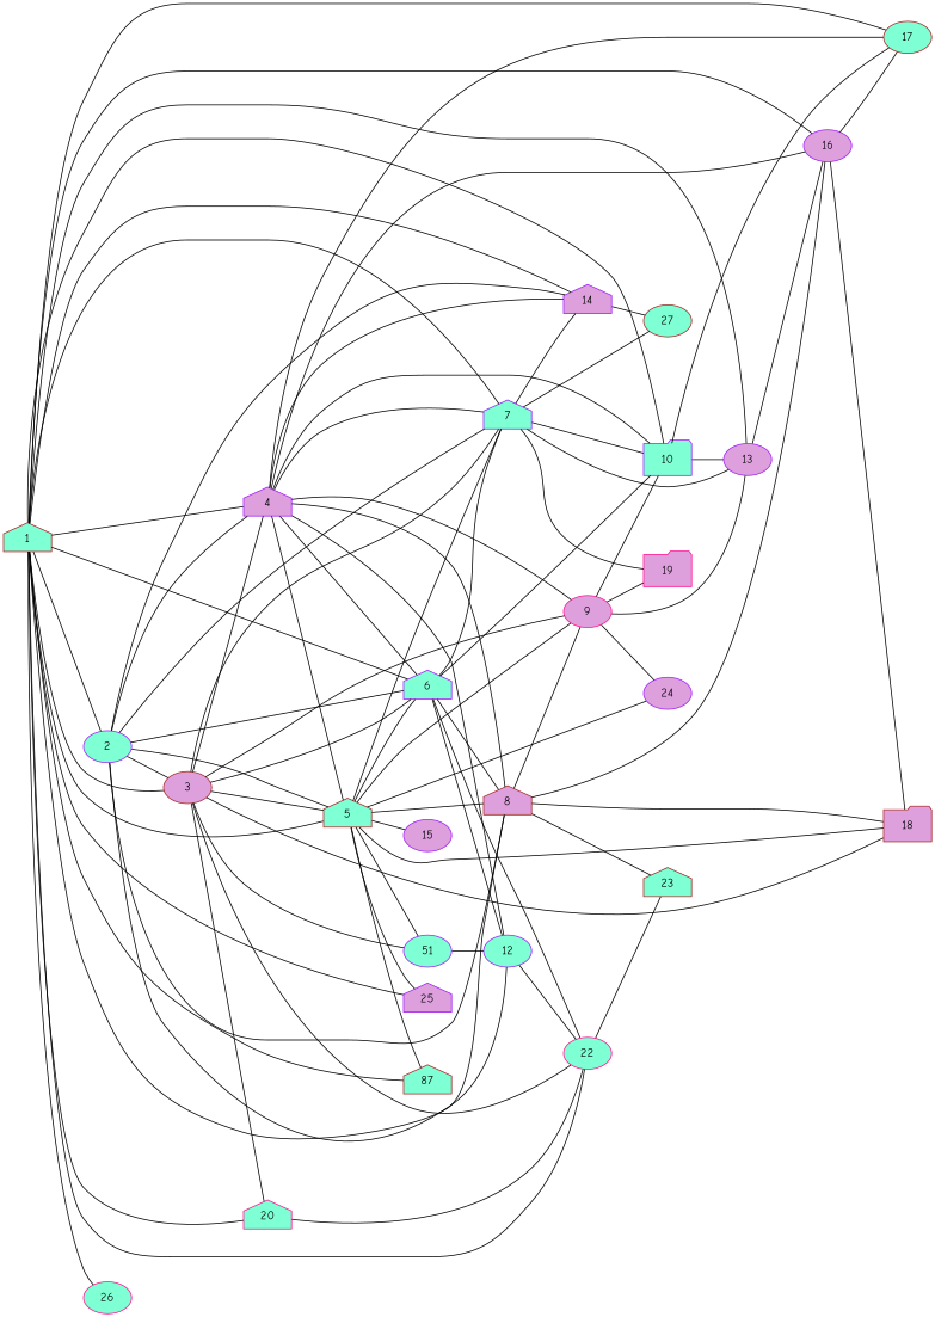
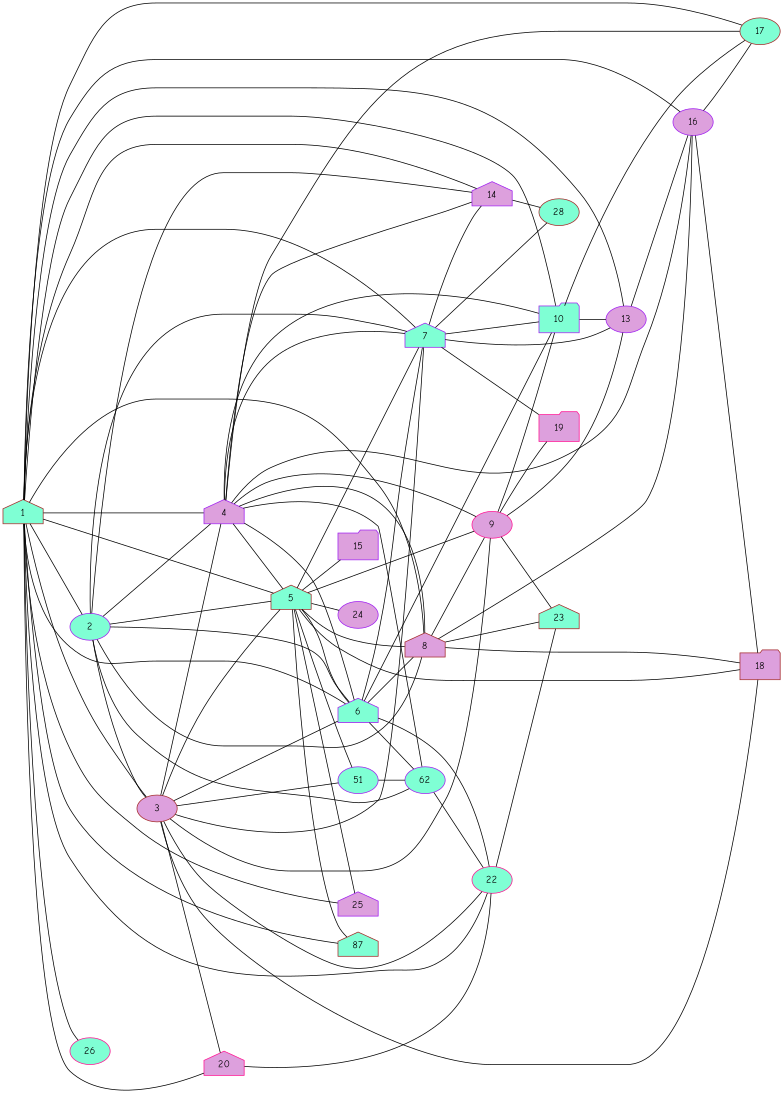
  graph {
    fontname="Comic Neue"
    rankdir=LR
    node [color=purple fillcolor=aquamarine fontname="Comic Neue" shape=ellipse style=filled]
    edge [fontname="Comic Neue" weight=1.0]
    1 [color=brown shape=house]
    2
    3 [color=brown fillcolor=plum]
    4 [fillcolor=plum shape=house]
    5 [color=brown shape=house]
    6 [shape=house]
    7 [shape=house]
    8 [color=brown fillcolor=plum shape=house]
    10 [shape=folder]
    13 [fillcolor=plum]
    14 [fillcolor=plum shape=house]
    16 [fillcolor=plum]
    17 [color=brown]
-   20 [color=deeppink shape=house]
+   20 [color=deeppink fillcolor=plum shape=house]
    22 [color=deeppink]
    25 [fillcolor=plum shape=house]
    26 [color=deeppink]
    n18 [color=brown label=87 shape=house]
-   12
+   12 [label=62]
    9 [color=deeppink fillcolor=plum]
    n21 [label=51]
    18 [color=brown fillcolor=plum shape=folder]
-   15 [fillcolor=plum]
+   15 [fillcolor=plum shape=folder]
    24 [fillcolor=plum]
    19 [color=deeppink fillcolor=plum shape=folder]
-   28 [color=brown label=27]
+   28 [color=brown]
    23 [color=brown shape=house]
    1 -- 2 [weight=2.0]
    1 -- 3 [weight=4.0]
    1 -- 4 [weight=4.0]
    1 -- 5 [weight=2.0]
    1 -- 6 [weight=2.0]
    1 -- 7 [weight=2.0]
    1 -- 8
    1 -- 10 [weight=2.0]
    1 -- 13
    1 -- 14
    1 -- 16 [weight=5.0]
    1 -- 17
    1 -- 20
    1 -- 22
    1 -- 25
    1 -- 26
    1 -- n18
    2 -- 3 [weight=2.0]
    2 -- 4 [weight=2.0]
    2 -- 5
    2 -- 6
    2 -- 7 [weight=2.0]
    2 -- 8 [weight=7.0]
    2 -- 14
    2 -- 12
    3 -- 4 [weight=4.0]
    3 -- 5 [weight=3.0]
    3 -- 6 [weight=3.0]
    3 -- 7 [weight=2.0]
    3 -- 20
    3 -- 22
    3 -- 9 [weight=2.0]
    3 -- n21 [weight=2.0]
    3 -- 18
    4 -- 5 [weight=2.0]
    4 -- 6 [weight=2.0]
    4 -- 7 [weight=2.0]
    4 -- 8
    4 -- 10 [weight=3.0]
    4 -- 14
    4 -- 16
    4 -- 17 [weight=2.0]
    4 -- 12
    4 -- 9
    5 -- 6
    5 -- 7
    5 -- 8
    5 -- 25
    5 -- n18
    5 -- 9
    5 -- n21
    5 -- 18
    5 -- 15
    5 -- 24
    6 -- 7 [weight=2.0]
    6 -- 8
    6 -- 10 [weight=6.0]
    6 -- 22
    6 -- 12
    7 -- 10
    7 -- 13
    7 -- 14
    7 -- 19
    7 -- 28
    8 -- 16
    8 -- 9 [weight=2.0]
    8 -- 18
    8 -- 23
    10 -- 13 [weight=2.0]
    10 -- 17
    13 -- 16
    14 -- 28
    16 -- 17
    16 -- 18
    20 -- 22
    22 -- 23
    12 -- 22
    9 -- 10
    9 -- 13
-   9 -- 24
+   9 -- 23
    9 -- 19 [weight=2.0]
    n21 -- 12
  }
